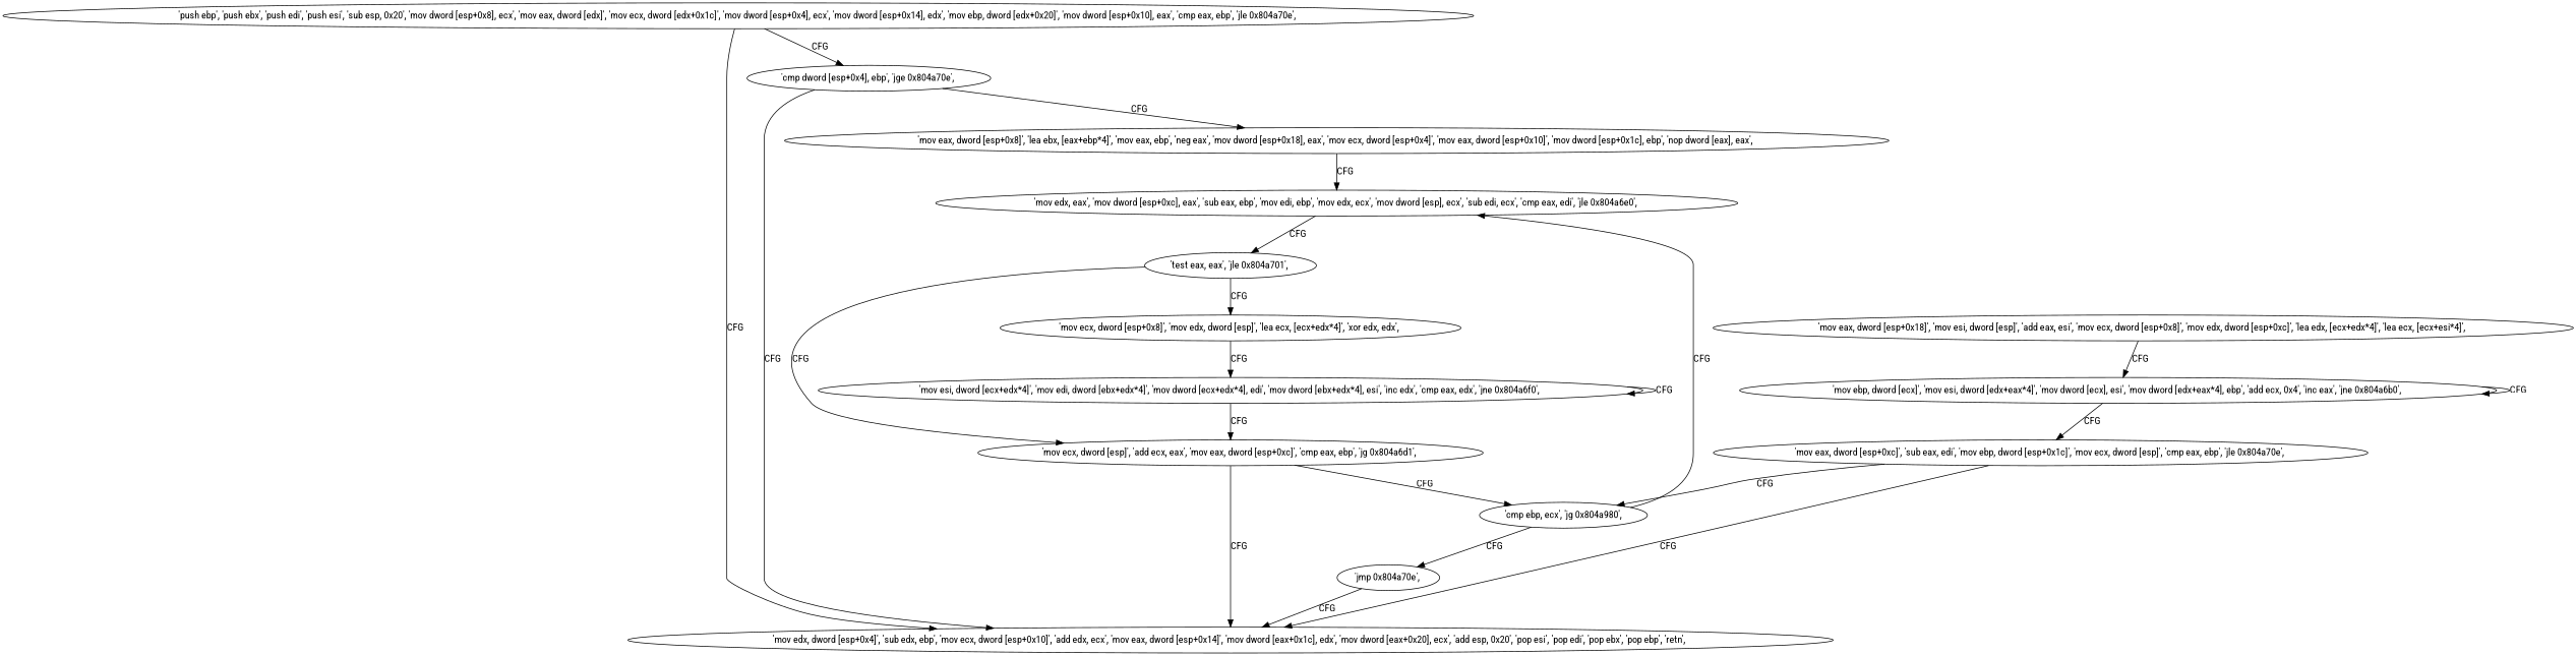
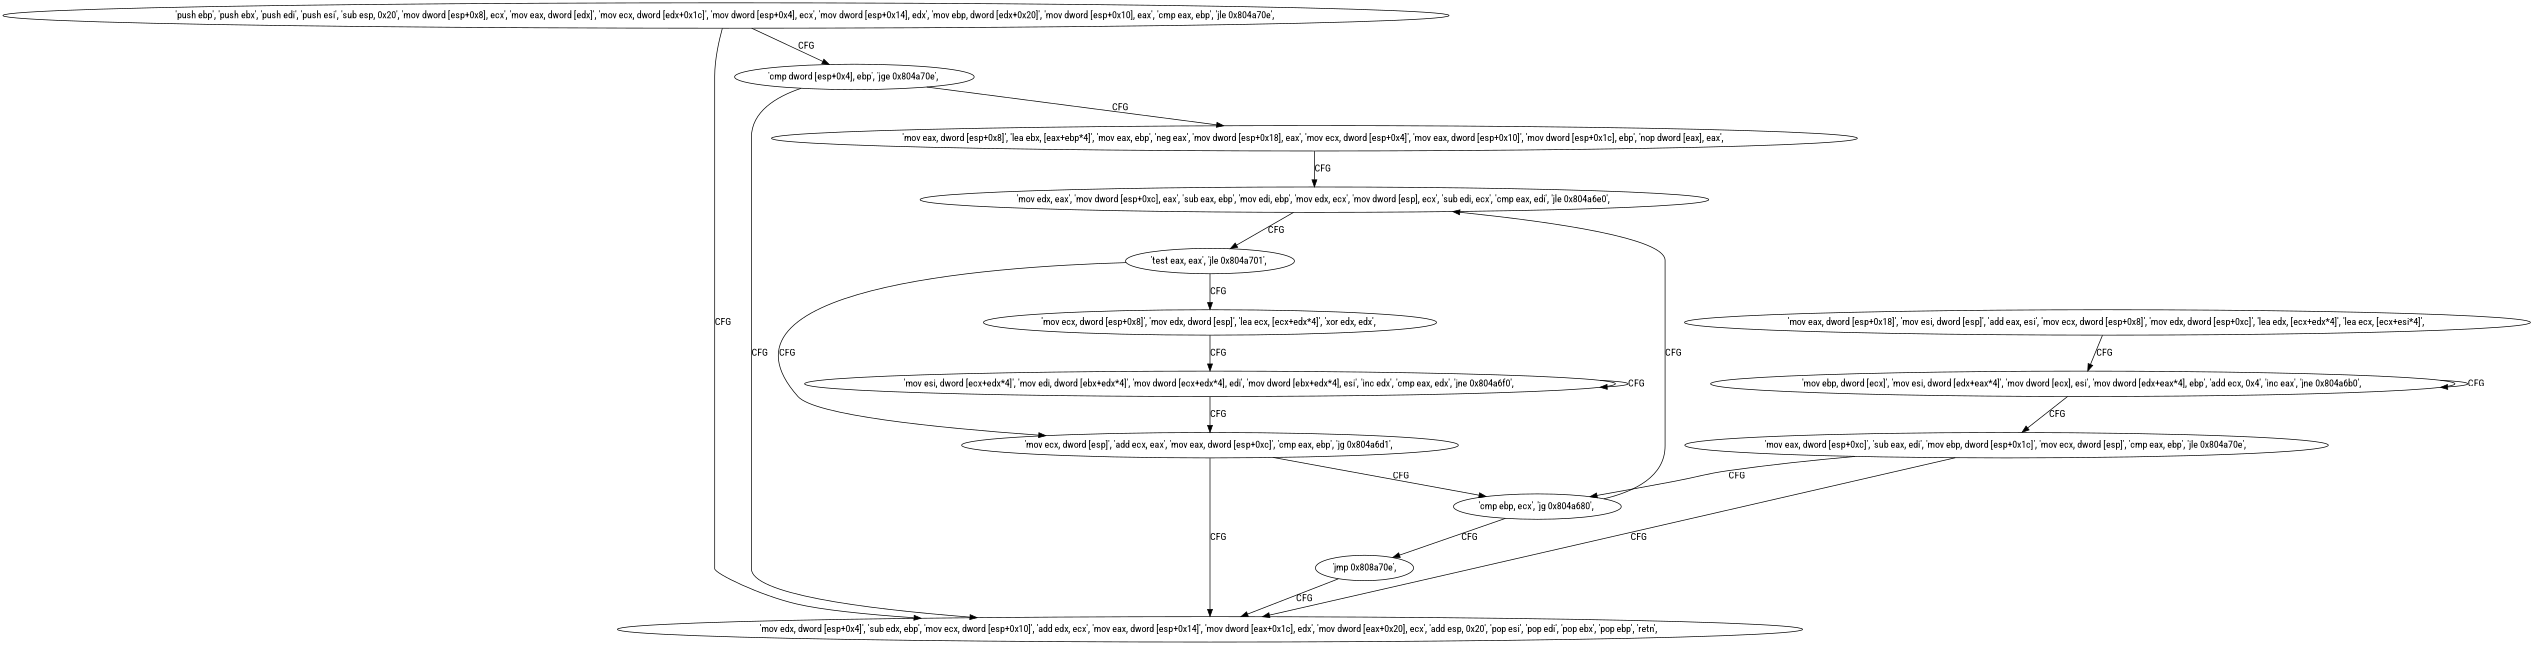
  digraph {
    fontname="Roboto Condensed"
    node [fontname="Roboto Condensed"]
    edge [fontname="Roboto Condensed"]
    n1 [label="'push ebp', 'push ebx', 'push edi', 'push esi', 'sub esp, 0x20', 'mov dword [esp+0x8], ecx', 'mov eax, dword [edx]', 'mov ecx, dword [edx+0x1c]', 'mov dword [esp+0x4], ecx', 'mov dword [esp+0x14], edx', 'mov ebp, dword [edx+0x20]', 'mov dword [esp+0x10], eax', 'cmp eax, ebp', 'jle 0x804a70e', "]
    n2 [label="'mov edx, dword [esp+0x4]', 'sub edx, ebp', 'mov ecx, dword [esp+0x10]', 'add edx, ecx', 'mov eax, dword [esp+0x14]', 'mov dword [eax+0x1c], edx', 'mov dword [eax+0x20], ecx', 'add esp, 0x20', 'pop esi', 'pop edi', 'pop ebx', 'pop ebp', 'retn', "]
    n3 [label="'cmp dword [esp+0x4], ebp', 'jge 0x804a70e', "]
    n4 [label="'mov eax, dword [esp+0x8]', 'lea ebx, [eax+ebp*4]', 'mov eax, ebp', 'neg eax', 'mov dword [esp+0x18], eax', 'mov ecx, dword [esp+0x4]', 'mov eax, dword [esp+0x10]', 'mov dword [esp+0x1c], ebp', 'nop dword [eax], eax', "]
    n5 [label="'mov edx, eax', 'mov dword [esp+0xc], eax', 'sub eax, ebp', 'mov edi, ebp', 'mov edx, ecx', 'mov dword [esp], ecx', 'sub edi, ecx', 'cmp eax, edi', 'jle 0x804a6e0', "]
    n6 [label="'test eax, eax', 'jle 0x804a701', "]
    n7 [label="'mov ecx, dword [esp]', 'add ecx, eax', 'mov eax, dword [esp+0xc]', 'cmp eax, ebp', 'jg 0x804a6d1', "]
    n8 [label="'mov ecx, dword [esp+0x8]', 'mov edx, dword [esp]', 'lea ecx, [ecx+edx*4]', 'xor edx, edx', "]
-   n9 [label="'cmp ebp, ecx', 'jg 0x804a980',"]
+   n9 [label="'cmp ebp, ecx', 'jg 0x804a680', "]
    n10 [label="'mov esi, dword [ecx+edx*4]', 'mov edi, dword [ebx+edx*4]', 'mov dword [ecx+edx*4], edi', 'mov dword [ebx+edx*4], esi', 'inc edx', 'cmp eax, edx', 'jne 0x804a6f0', "]
-   n11 [label="'jmp 0x804a70e', "]
+   n11 [label="'jmp 0x808a70e',"]
    n12 [label="'mov eax, dword [esp+0xc]', 'sub eax, edi', 'mov ebp, dword [esp+0x1c]', 'mov ecx, dword [esp]', 'cmp eax, ebp', 'jle 0x804a70e', "]
    n13 [label="'mov eax, dword [esp+0x18]', 'mov esi, dword [esp]', 'add eax, esi', 'mov ecx, dword [esp+0x8]', 'mov edx, dword [esp+0xc]', 'lea edx, [ecx+edx*4]', 'lea ecx, [ecx+esi*4]', "]
    n14 [label="'mov ebp, dword [ecx]', 'mov esi, dword [edx+eax*4]', 'mov dword [ecx], esi', 'mov dword [edx+eax*4], ebp', 'add ecx, 0x4', 'inc eax', 'jne 0x804a6b0', "]
    n1 -> n2 [label=CFG]
    n1 -> n3 [label=CFG]
    n3 -> n2 [label=CFG]
    n3 -> n4 [label=CFG]
    n4 -> n5 [label=CFG]
    n5 -> n6 [label=CFG]
    n6 -> n7 [label=CFG]
    n6 -> n8 [label=CFG]
    n7 -> n2 [label=CFG]
    n7 -> n9 [label=CFG]
    n8 -> n10 [label=CFG]
    n9 -> n5 [label=CFG]
    n9 -> n11 [label=CFG]
    n10 -> n7 [label=CFG]
    n10 -> n10 [label=CFG]
    n11 -> n2 [label=CFG]
    n12 -> n2 [label=CFG]
    n12 -> n9 [label=CFG]
    n13 -> n14 [label=CFG]
    n14 -> n12 [label=CFG]
    n14 -> n14 [label=CFG]
  }
